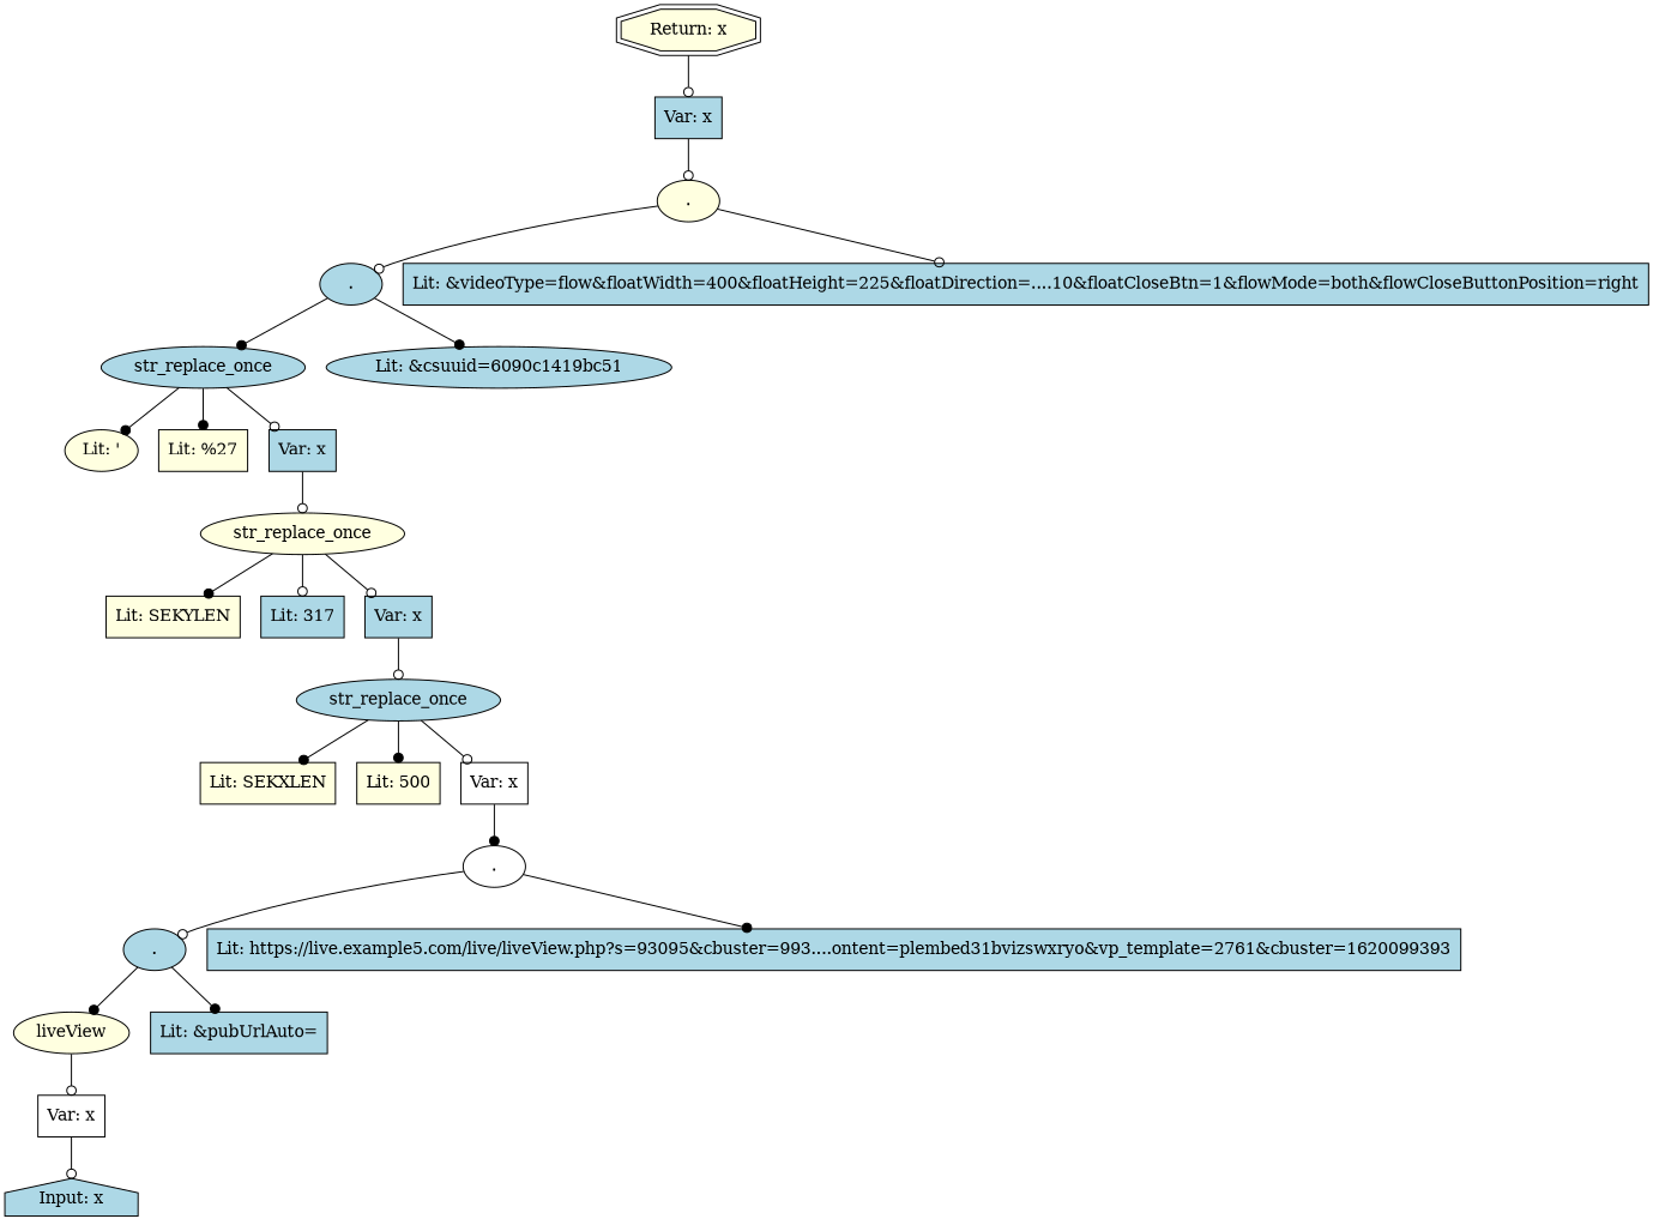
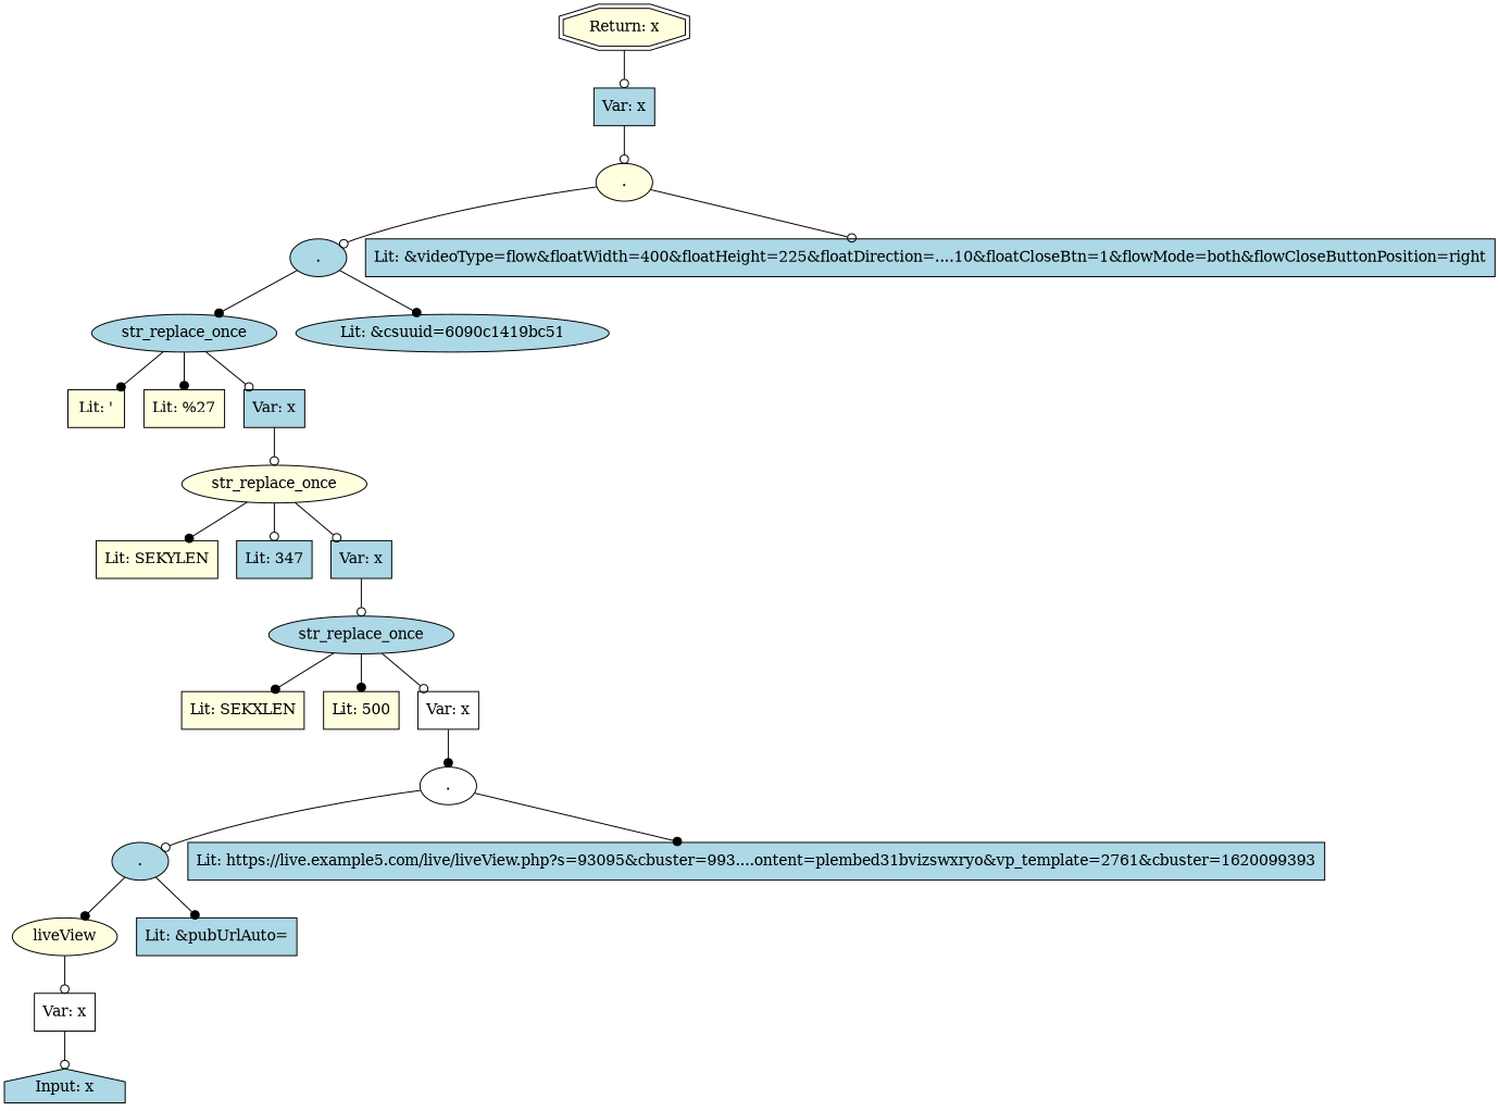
  digraph {
    node [fillcolor=lightblue shape=box style=filled]
    edge [arrowhead=odot]
    n1 [label="Input: x" shape=house]
    n2 [fillcolor=lightyellow label=liveView shape=ellipse]
    n3 [fillcolor=white label="Var: x"]
    n4 [label="." shape=ellipse]
    n5 [label="Lit: &pubUrlAuto="]
    n6 [fillcolor=white label="." shape=ellipse]
    n7 [label="Lit: https://live.example5.com/live/liveView.php?s=93095&cbuster=993....ontent=plembed31bvizswxryo&vp_template=2761&cbuster=1620099393"]
    n8 [label=str_replace_once shape=ellipse]
    n9 [fillcolor=lightyellow label="Lit: SEKXLEN"]
    n10 [fillcolor=lightyellow label="Lit: 500"]
    n11 [fillcolor=white label="Var: x"]
    n12 [fillcolor=lightyellow label=str_replace_once shape=ellipse]
    n13 [fillcolor=lightyellow label="Lit: SEKYLEN"]
-   n14 [label="Lit: 317"]
+   n14 [label="Lit: 347"]
    n15 [label="Var: x"]
    n16 [label=str_replace_once shape=ellipse]
-   n17 [fillcolor=lightyellow label="Lit: '" shape=ellipse]
+   n17 [fillcolor=lightyellow label="Lit: '"]
    n18 [fillcolor=lightyellow label="Lit: %27"]
    n19 [label="Var: x"]
    n20 [label="." shape=ellipse]
    n21 [label="Lit: &csuuid=6090c1419bc51" shape=ellipse]
    n22 [fillcolor=lightyellow label="." shape=ellipse]
    n23 [label="Lit: &videoType=flow&floatWidth=400&floatHeight=225&floatDirection=....10&floatCloseBtn=1&flowMode=both&flowCloseButtonPosition=right"]
    n24 [label="Var: x"]
    n25 [fillcolor=lightyellow label="Return: x" shape=doubleoctagon]
    n2 -> n3
    n3 -> n1
    n4 -> n2 [arrowhead=dot]
    n4 -> n5 [arrowhead=dot]
    n6 -> n4
    n6 -> n7 [arrowhead=dot]
    n8 -> n9 [arrowhead=dot]
    n8 -> n10 [arrowhead=dot]
    n8 -> n11
    n11 -> n6 [arrowhead=dot]
    n12 -> n13 [arrowhead=dot]
    n12 -> n14
    n12 -> n15
    n15 -> n8
    n16 -> n17 [arrowhead=dot]
    n16 -> n18 [arrowhead=dot]
    n16 -> n19
    n19 -> n12
    n20 -> n16 [arrowhead=dot]
    n20 -> n21 [arrowhead=dot]
    n22 -> n20
    n22 -> n23
    n24 -> n22
    n25 -> n24
  }
